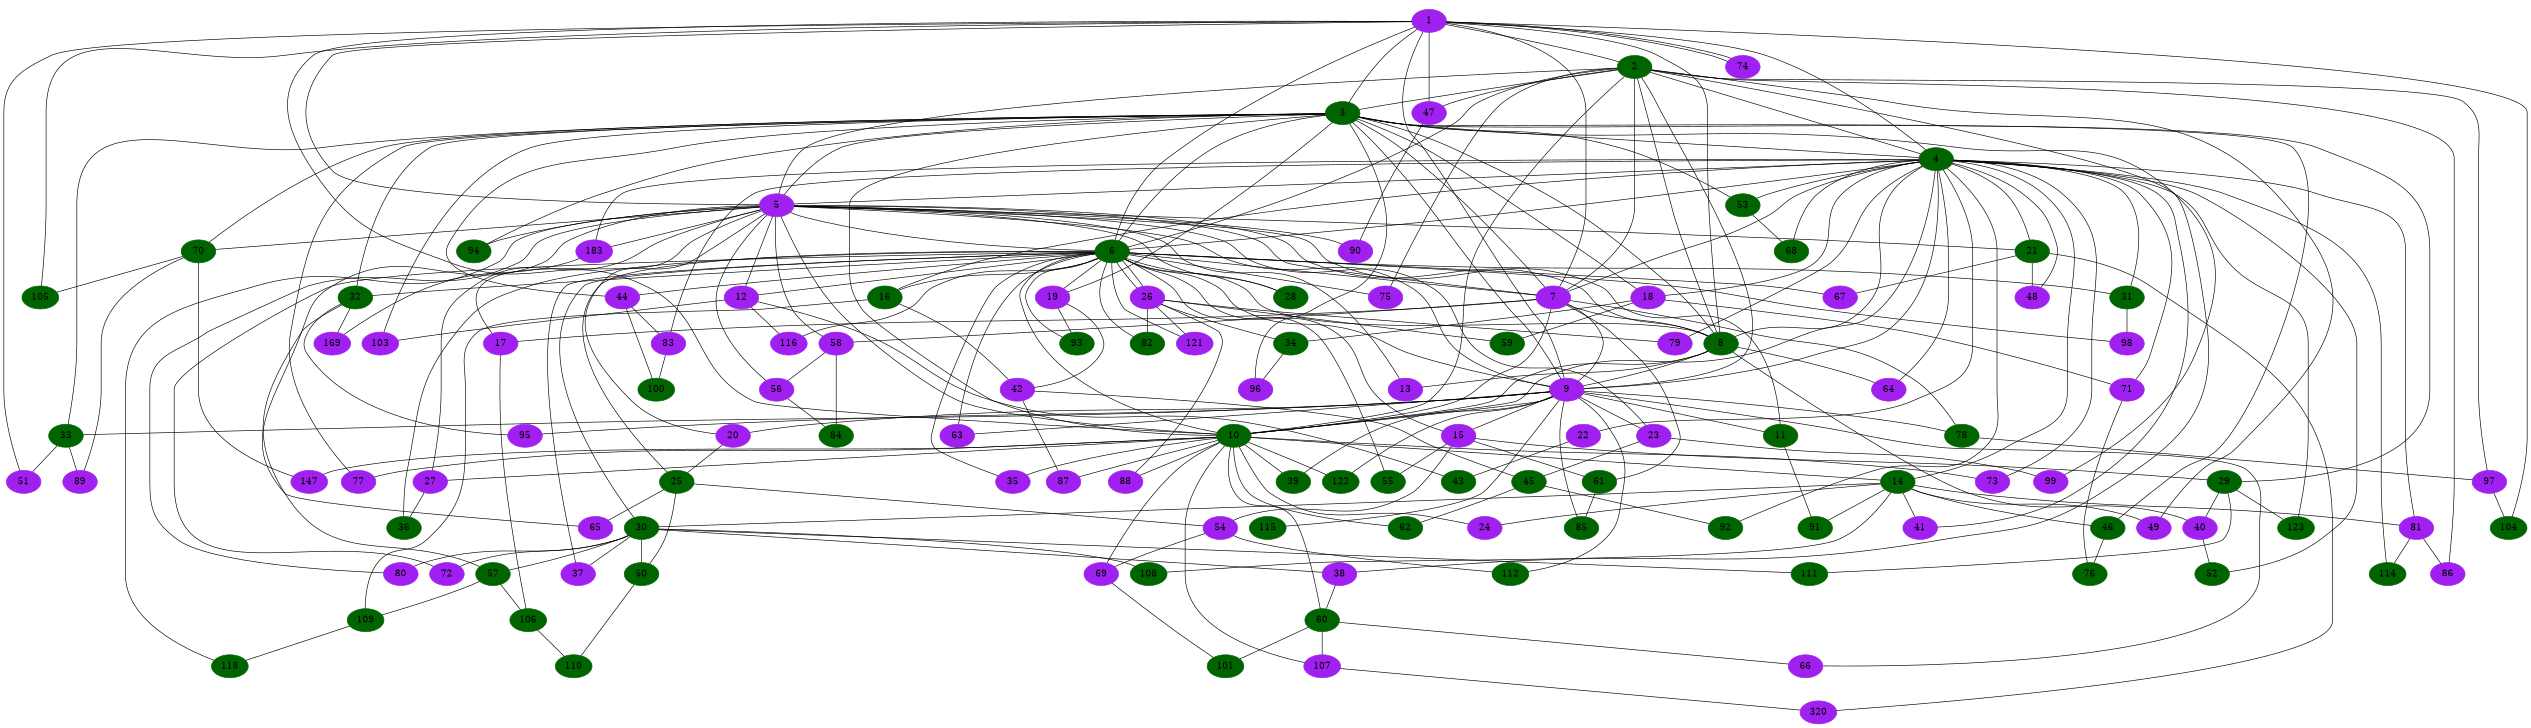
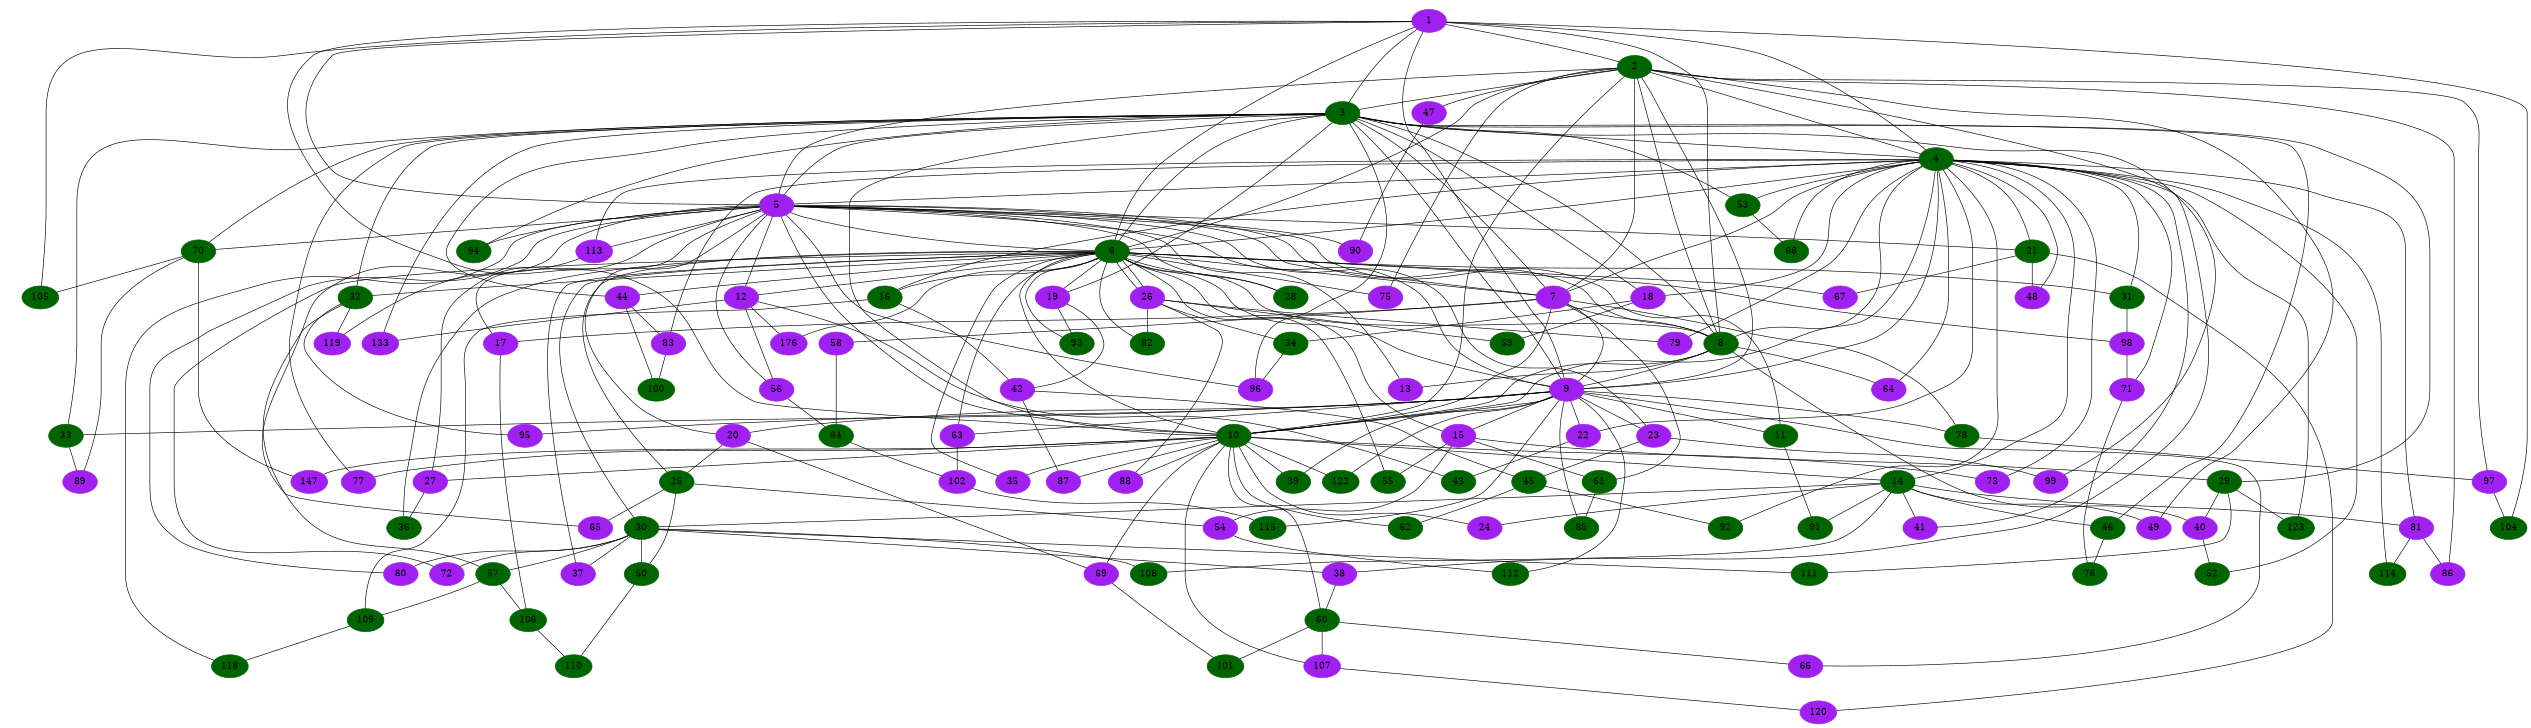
  graph {
    node [color=purple style=filled]
    2 [color=darkgreen]
    1
    3 [color=darkgreen]
    4 [color=darkgreen]
    5
    6 [color=darkgreen]
    7
    8 [color=darkgreen]
    9
    10 [color=darkgreen]
    47
-   51
-   74
    104 [color=darkgreen]
    105 [color=darkgreen]
    49
    75
    86
    97
    99
    18
    19
    29 [color=darkgreen]
    32 [color=darkgreen]
    33 [color=darkgreen]
    38
    44
    46 [color=darkgreen]
    53 [color=darkgreen]
    70 [color=darkgreen]
    77
    94 [color=darkgreen]
    96
-   103
+   103 [label=133]
    14 [color=darkgreen]
    16 [color=darkgreen]
    21 [color=darkgreen]
    22
    31 [color=darkgreen]
    41
    48
    52 [color=darkgreen]
    64
    68 [color=darkgreen]
    71
    73
    79
    81
    83
    92 [color=darkgreen]
-   113 [label=183]
+   113
    114 [color=darkgreen]
    123 [color=darkgreen]
    11 [color=darkgreen]
    12
    13
    17
    20
    23
    27
    28 [color=darkgreen]
    56
    58
    65
    80
    90
    118 [color=darkgreen]
    15
    25 [color=darkgreen]
    26
    30 [color=darkgreen]
    35
    36 [color=darkgreen]
    37
    55 [color=darkgreen]
    63
    67
    72
    82 [color=darkgreen]
    93 [color=darkgreen]
    98
-   116
-   121
+   116 [label=176]
    61 [color=darkgreen]
    78 [color=darkgreen]
    40
    39 [color=darkgreen]
    66
    85 [color=darkgreen]
    95
    112 [color=darkgreen]
    115 [color=darkgreen]
    122 [color=darkgreen]
    24
    60 [color=darkgreen]
    62 [color=darkgreen]
    69
    87
    88
    107
    n101 [label=147]
    34 [color=darkgreen]
    59 [color=darkgreen]
    42
    111 [color=darkgreen]
    57 [color=darkgreen]
-   119 [label=169]
+   119
    89
    100 [color=darkgreen]
    76 [color=darkgreen]
    91 [color=darkgreen]
    108 [color=darkgreen]
    109 [color=darkgreen]
-   120 [label=320]
+   120
    43 [color=darkgreen]
    106 [color=darkgreen]
    45 [color=darkgreen]
    84 [color=darkgreen]
    54
    50 [color=darkgreen]
+   102
    101 [color=darkgreen]
    110 [color=darkgreen]
    2 -- 3
    2 -- 4
    2 -- 5
    2 -- 6
    2 -- 7
    2 -- 8
    2 -- 9
    2 -- 10
    2 -- 47
    2 -- 49
    2 -- 75
    2 -- 86
    2 -- 97
    2 -- 99
    1 -- 2
    1 -- 3
    1 -- 4
    1 -- 5
    1 -- 6
-   1 -- 7
    1 -- 8
    1 -- 9
    1 -- 10
-   1 -- 47
-   1 -- 51
-   1 -- 74
-   1 -- 74
    1 -- 104
    1 -- 105
    3 -- 4
    3 -- 5
    3 -- 6
    3 -- 7
    3 -- 8
    3 -- 9
    3 -- 10
    3 -- 18
    3 -- 19
    3 -- 29
    3 -- 32
    3 -- 33
    3 -- 38
    3 -- 44
    3 -- 46
    3 -- 53
    3 -- 70
    3 -- 77
    3 -- 94
    3 -- 96
    3 -- 103
    4 -- 5
    4 -- 6
    4 -- 7
    4 -- 8
    4 -- 9
    4 -- 10
    4 -- 18
    4 -- 53
    4 -- 14
    4 -- 16
    4 -- 21
    4 -- 22
    4 -- 31
    4 -- 41
    4 -- 48
    4 -- 52
    4 -- 64
    4 -- 68
    4 -- 71
    4 -- 73
    4 -- 79
    4 -- 81
    4 -- 83
    4 -- 92
    4 -- 113
    4 -- 114
    4 -- 123
    5 -- 6
    5 -- 7
    5 -- 8
    5 -- 9
    5 -- 10
    5 -- 70
    5 -- 94
    5 -- 21
    5 -- 113
    5 -- 11
    5 -- 12
    5 -- 13
    5 -- 17
    5 -- 20
    5 -- 23
    5 -- 27
    5 -- 28
    5 -- 56
-   5 -- 58
+   5 -- 96
    5 -- 65
    5 -- 80
    5 -- 90
    5 -- 118
    6 -- 7
    6 -- 8
    6 -- 9
    6 -- 10
    6 -- 75
    6 -- 19
    6 -- 32
    6 -- 44
    6 -- 16
    6 -- 31
    6 -- 12
    6 -- 28
    6 -- 15
    6 -- 25
    6 -- 26
    6 -- 26
    6 -- 30
    6 -- 35
    6 -- 36
    6 -- 37
    6 -- 55
    6 -- 63
    6 -- 67
    6 -- 72
    6 -- 82
    6 -- 93
    6 -- 98
    6 -- 116
-   6 -- 121
    7 -- 8
    7 -- 9
    7 -- 10
    7 -- 17
    7 -- 58
    7 -- 61
    7 -- 78
    8 -- 9
    8 -- 10
    8 -- 64
    8 -- 13
    8 -- 40
    9 -- 10
    9 -- 33
+   9 -- 22
    9 -- 11
    9 -- 20
    9 -- 23
    9 -- 15
    9 -- 63
    9 -- 78
    9 -- 39
    9 -- 66
    9 -- 85
    9 -- 95
    9 -- 112
    9 -- 115
    9 -- 122
    10 -- 77
    10 -- 14
    10 -- 73
    10 -- 27
    10 -- 35
    10 -- 39
    10 -- 122
    10 -- 24
    10 -- 60
    10 -- 62
    10 -- 69
    10 -- 87
    10 -- 88
    10 -- 107
    10 -- n101
    47 -- 90
    97 -- 104
-   18 -- 71
+   98 -- 71
    18 -- 34
    18 -- 59
    19 -- 93
    19 -- 42
    29 -- 123
    29 -- 40
    29 -- 111
    32 -- 95
    32 -- 57
    32 -- 119
-   33 -- 51
    33 -- 89
    38 -- 60
    44 -- 83
    44 -- 100
    46 -- 76
    53 -- 68
    70 -- 105
    70 -- n101
    70 -- 89
    14 -- 49
    14 -- 46
    14 -- 41
    14 -- 81
    14 -- 30
    14 -- 24
    14 -- 91
    14 -- 108
    16 -- 42
    16 -- 109
    21 -- 48
    21 -- 67
    21 -- 120
    22 -- 43
    31 -- 98
    71 -- 76
    81 -- 86
    81 -- 114
    83 -- 100
    113 -- 119
    11 -- 91
    12 -- 103
-   58 -- 56
+   12 -- 56
    12 -- 116
    12 -- 43
    17 -- 106
    20 -- 25
    23 -- 99
    23 -- 45
    27 -- 36
    56 -- 84
    58 -- 84
    15 -- 29
    15 -- 55
    15 -- 61
    15 -- 54
    25 -- 65
    25 -- 54
    25 -- 50
    26 -- 79
    26 -- 82
-   26 -- 121
    26 -- 88
    26 -- 34
    26 -- 59
    30 -- 38
    30 -- 80
    30 -- 37
    30 -- 72
    30 -- 111
    30 -- 57
    30 -- 108
    30 -- 50
+   63 -- 102
    61 -- 85
    78 -- 97
    40 -- 52
    60 -- 66
    60 -- 107
    60 -- 101
    69 -- 101
    107 -- 120
    34 -- 96
    42 -- 87
    42 -- 45
    57 -- 109
    57 -- 106
    109 -- 118
    106 -- 110
    45 -- 92
    45 -- 62
+   84 -- 102
    54 -- 112
-   54 -- 69
+   20 -- 69
    50 -- 110
+   102 -- 115
  }
